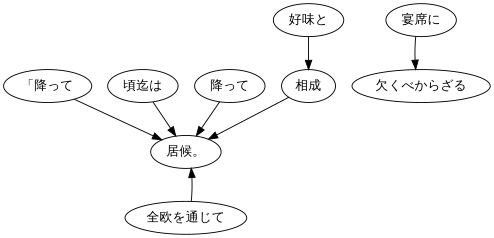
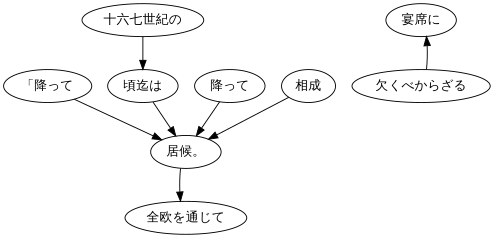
  digraph {
    n1 [label="「降って"]
    n2 [label="居候。"]
+   n3 [label="十六七世紀の"]
    n4 [label="頃迄は"]
    n5 [label="全欧を通じて"]
    n6 [label="降って"]
    n7 [label="宴席に"]
    n8 [label="欠くべからざる"]
-   n9 [label="好味と"]
    n10 [label="相成"]
    n1 -> n2
+   n3 -> n4
    n4 -> n2
-   n5 -> n2
+   n2 -> n5
    n6 -> n2
-   n7 -> n8
-   n9 -> n10
+   n8 -> n7
    n10 -> n2
  }
